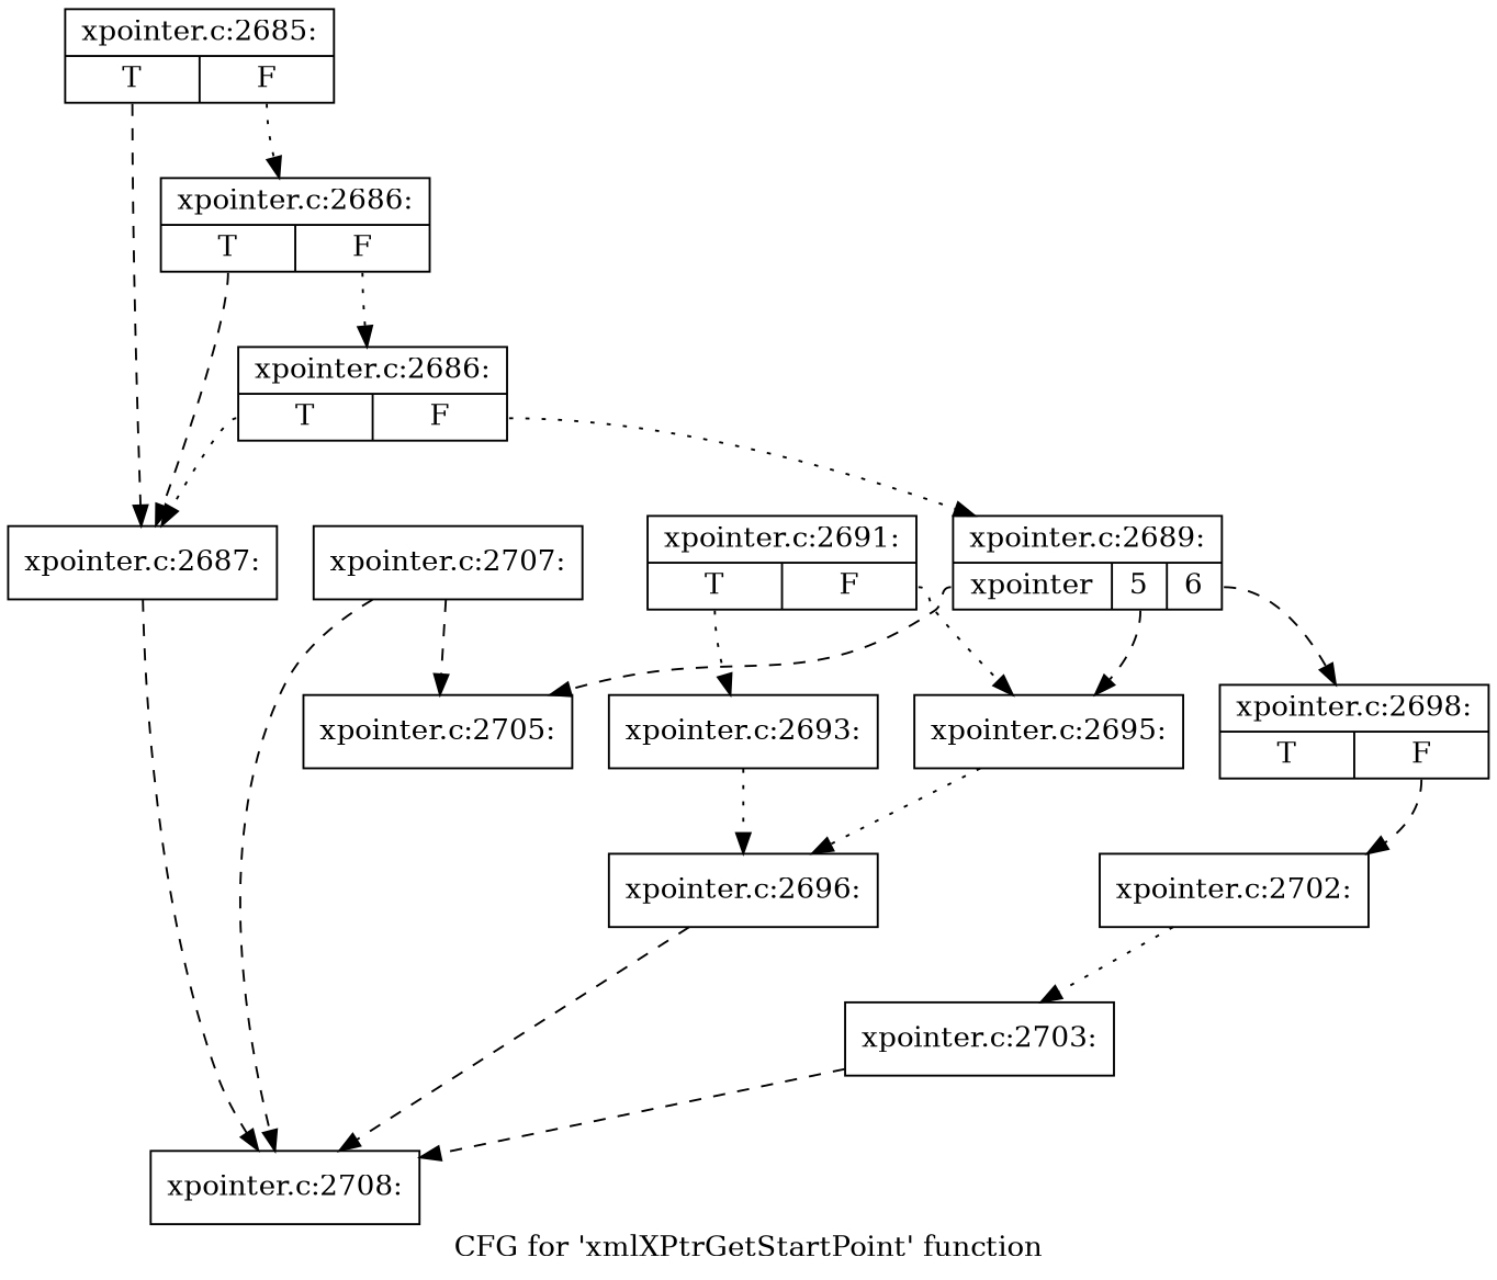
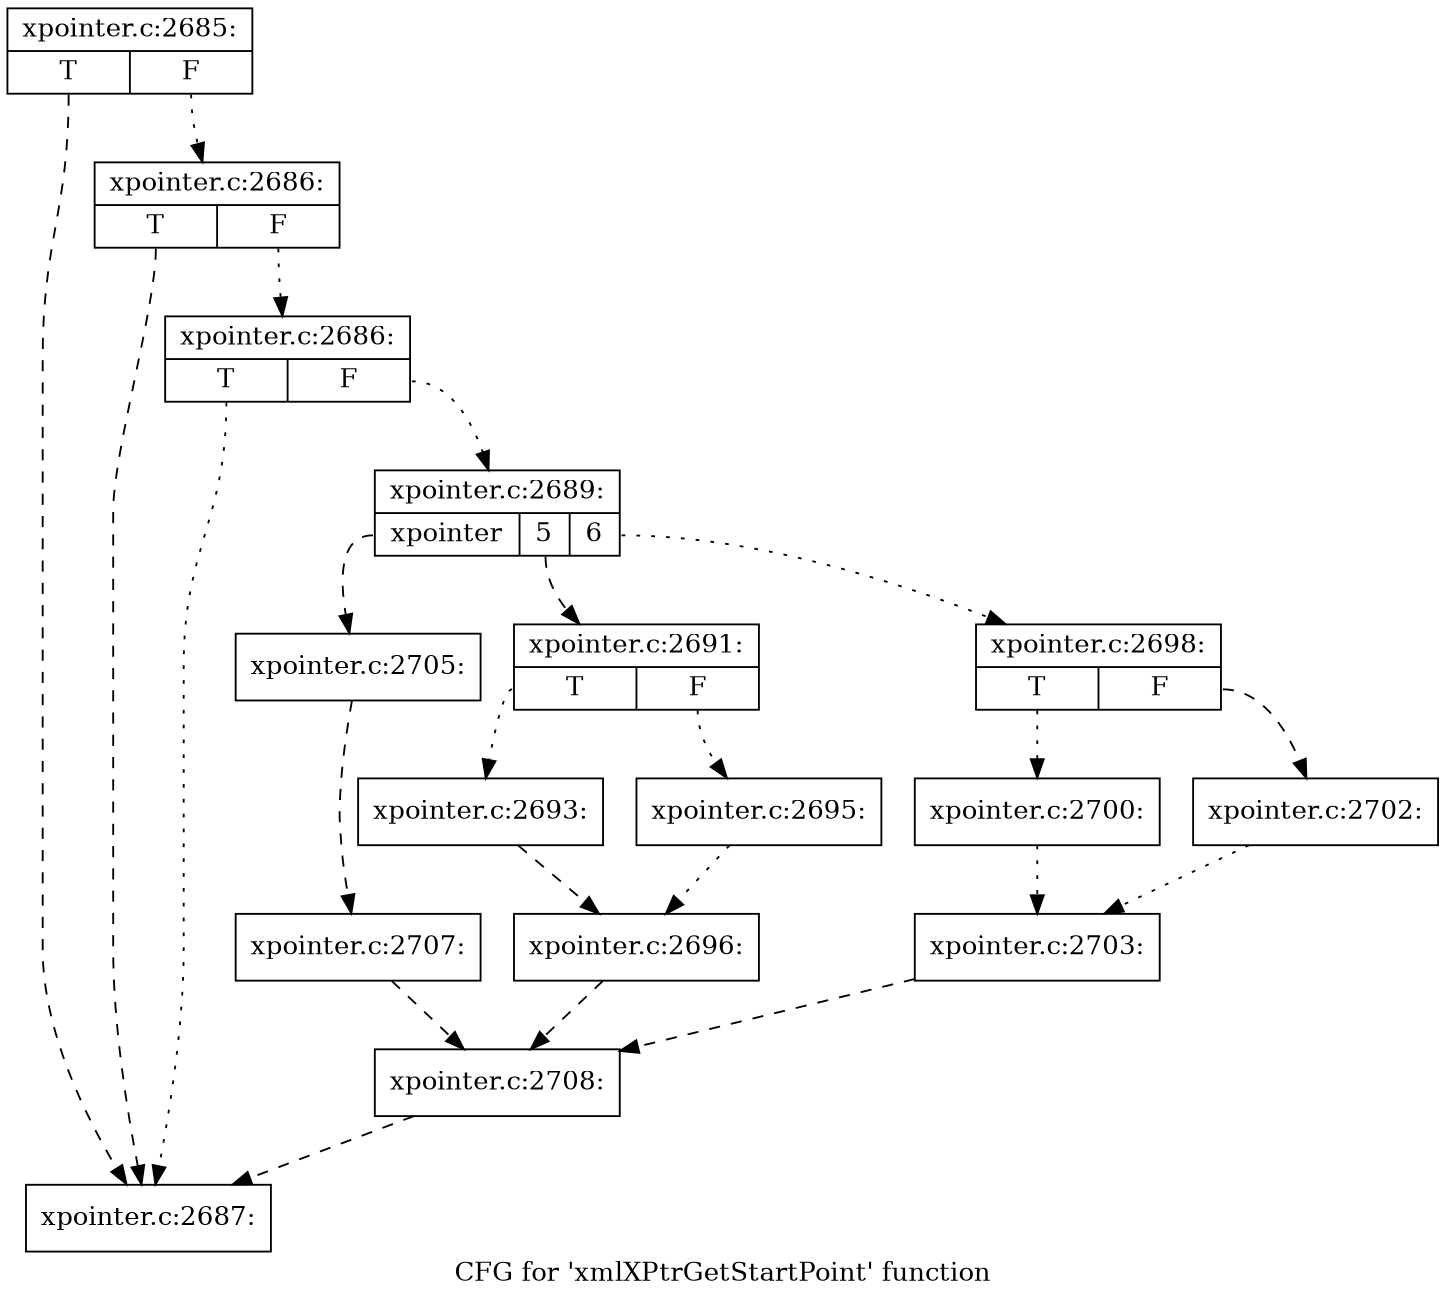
  digraph {
    label="CFG for 'xmlXPtrGetStartPoint' function"
    node [shape=record]
    edge [style=dotted]
    n1 [label="{xpointer.c:2685:|{<s0>T|<s1>F}}"]
    n2 [label="{xpointer.c:2687:}"]
    n3 [label="{xpointer.c:2686:|{<s0>T|<s1>F}}"]
    n4 [label="{xpointer.c:2708:}"]
    n5 [label="{xpointer.c:2686:|{<s0>T|<s1>F}}"]
    n6 [label="{xpointer.c:2689:|{<s0>xpointer|<s1>5|<s2>6}}"]
    n7 [label="{xpointer.c:2705:}"]
    n8 [label="{xpointer.c:2691:|{<s0>T|<s1>F}}"]
    n9 [label="{xpointer.c:2698:|{<s0>T|<s1>F}}"]
    n10 [label="{xpointer.c:2707:}"]
    n11 [label="{xpointer.c:2693:}"]
    n12 [label="{xpointer.c:2695:}"]
+   n13 [label="{xpointer.c:2700:}"]
    n14 [label="{xpointer.c:2702:}"]
    n15 [label="{xpointer.c:2696:}"]
    n16 [label="{xpointer.c:2703:}"]
    n1 -> n2 [style=dashed tailport=s0]
    n1 -> n3 [tailport=s1]
-   n2 -> n4 [style=dashed]
+   n4 -> n2 [style=dashed]
    n3 -> n2 [style=dashed tailport=s0]
    n3 -> n5 [tailport=s1]
    n5 -> n2 [tailport=s0]
    n5 -> n6 [tailport=s1]
    n6 -> n7 [style=dashed tailport=s0]
-   n6 -> n12 [style=dashed tailport=s1]
-   n6 -> n9 [style=dashed tailport=s2]
-   n10 -> n7 [style=dashed]
+   n6 -> n8 [style=dashed tailport=s1]
+   n6 -> n9 [tailport=s2]
+   n7 -> n10 [style=dashed]
    n8 -> n11 [tailport=s0]
    n8 -> n12 [tailport=s1]
+   n9 -> n13 [tailport=s0]
    n9 -> n14 [style=dashed tailport=s1]
    n10 -> n4 [style=dashed]
-   n11 -> n15
+   n11 -> n15 [style=dashed]
    n12 -> n15
+   n13 -> n16
    n14 -> n16
    n15 -> n4 [style=dashed]
    n16 -> n4 [style=dashed]
  }
